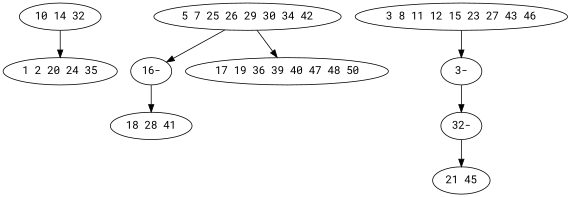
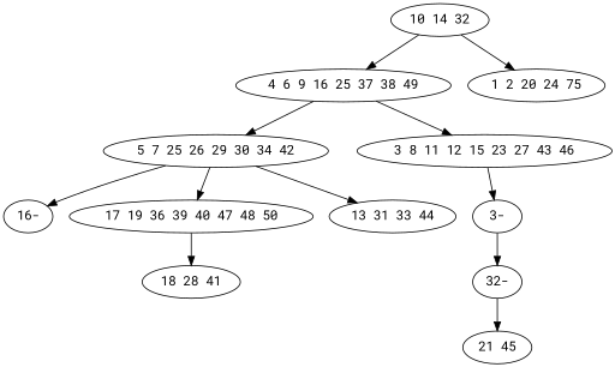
  digraph {
    fontname="Roboto Mono"
    node [fontname="Roboto Mono"]
    edge [fontname="Roboto Mono"]
    n1 [label="10 14 32"]
-   n3 [label="1 2 20 24 35"]
+   n2 [label="4 6 9 16 25 37 38 49"]
+   n3 [label="1 2 20 24 75"]
    n4 [label="5 7 25 26 29 30 34 42"]
    n5 [label="3 8 11 12 15 23 27 43 46"]
    n6 [label="16-"]
    n7 [label="17 19 36 39 40 47 48 50"]
+   n8 [label="13 31 33 44"]
    n9 [label="3-"]
    n10 [label="18 28 41"]
    n11 [label="32-"]
    n12 [label="21 45"]
+   n1 -> n2
    n1 -> n3
+   n2 -> n4
+   n2 -> n5
    n4 -> n6
    n4 -> n7
+   n4 -> n8
    n5 -> n9
-   n6 -> n10
+   n7 -> n10
    n9 -> n11
    n11 -> n12
  }
